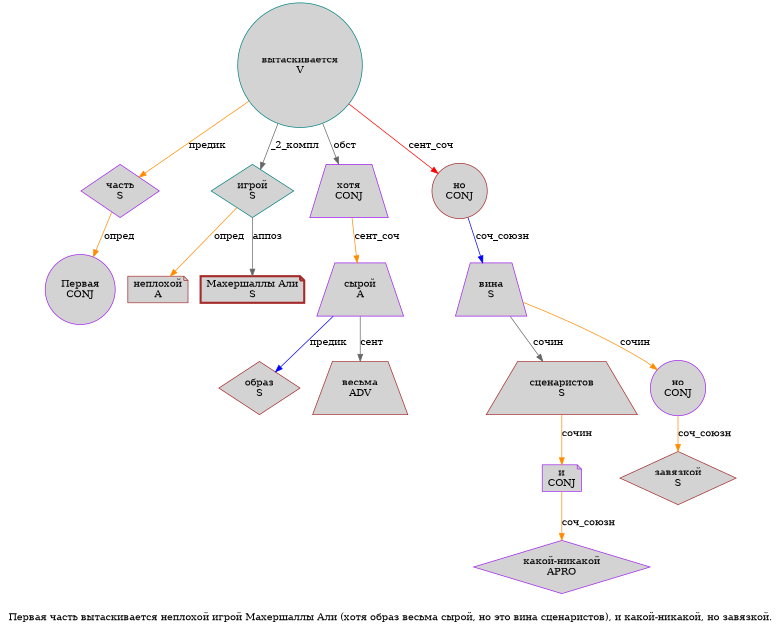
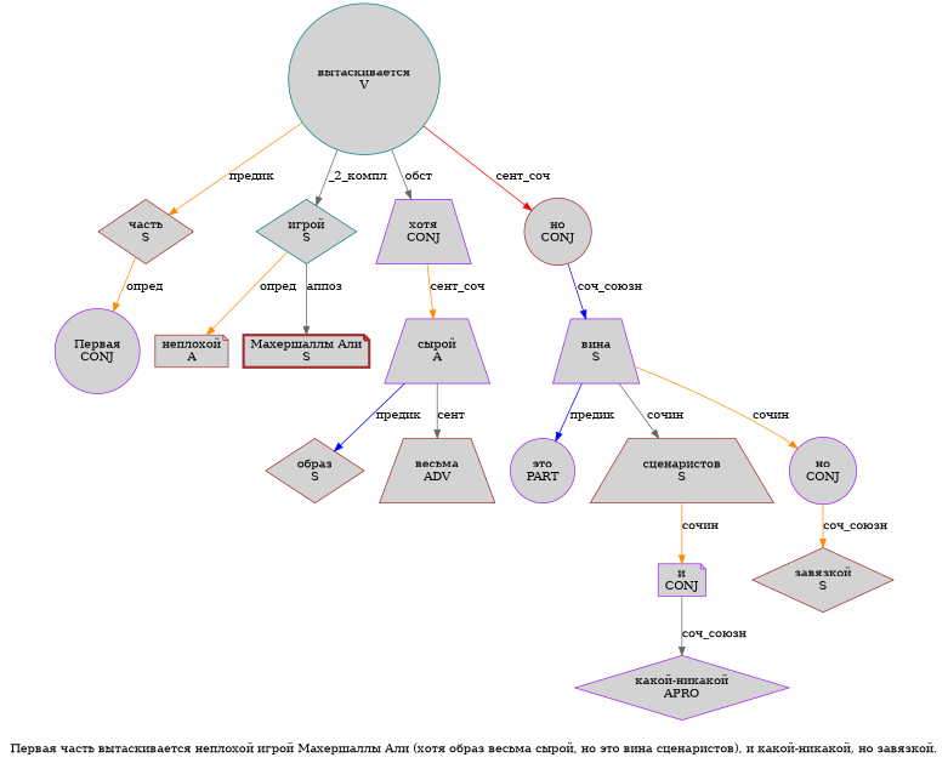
  digraph {
    label="Первая часть вытаскивается неплохой игрой Махершаллы Али (хотя образ весьма сырой, но это вина сценаристов), и какой-никакой, но завязкой."
    node [color=purple fillcolor=lightgray penwidth=1 shape=circle style=filled]
    edge [color=darkorange]
    n1 [label="Первая\nCONJ"]
-   n2 [label="часть\nS" shape=diamond]
+   n2 [color=brown label="часть\nS" shape=diamond]
    n3 [color=teal label="вытаскивается\nV"]
    n4 [color=teal label="игрой\nS" shape=diamond]
    n5 [label="хотя\nCONJ" shape=trapezium]
    n6 [color=brown label="но\nCONJ"]
    n7 [color=brown label="неплохой\nA" shape=note]
    n8 [color=brown label="Махершаллы Али\nS" penwidth=3 shape=note]
    n9 [label="сырой\nA" shape=trapezium]
    n10 [label="вина\nS" shape=trapezium]
    n11 [color=brown label="образ\nS" shape=diamond]
    n12 [color=brown label="весьма\nADV" shape=trapezium]
+   n13 [label="это\nPART"]
    n14 [color=brown label="сценаристов\nS" shape=trapezium]
    n15 [label="но\nCONJ"]
    n16 [label="и\nCONJ" shape=note]
    n17 [color=brown label="завязкой\nS" shape=diamond]
    n18 [label="какой-никакой\nAPRO" shape=diamond]
    n2 -> n1 [label="опред"]
    n3 -> n2 [label="предик"]
    n3 -> n4 [color=gray40 label="_2_компл"]
    n3 -> n5 [color=gray40 label="обст"]
    n3 -> n6 [color=red label="сент_соч"]
    n4 -> n7 [label="опред"]
    n4 -> n8 [color=gray40 label="аппоз"]
    n5 -> n9 [label="сент_соч"]
    n6 -> n10 [color=blue label="соч_союзн"]
    n9 -> n11 [color=blue label="предик"]
    n9 -> n12 [color=gray40 label="сент"]
+   n10 -> n13 [color=blue label="предик"]
    n10 -> n14 [color=gray40 label="сочин"]
    n10 -> n15 [label="сочин"]
    n14 -> n16 [label="сочин"]
    n15 -> n17 [label="соч_союзн"]
-   n16 -> n18 [label="соч_союзн"]
+   n16 -> n18 [color=gray40 label="соч_союзн"]
  }
